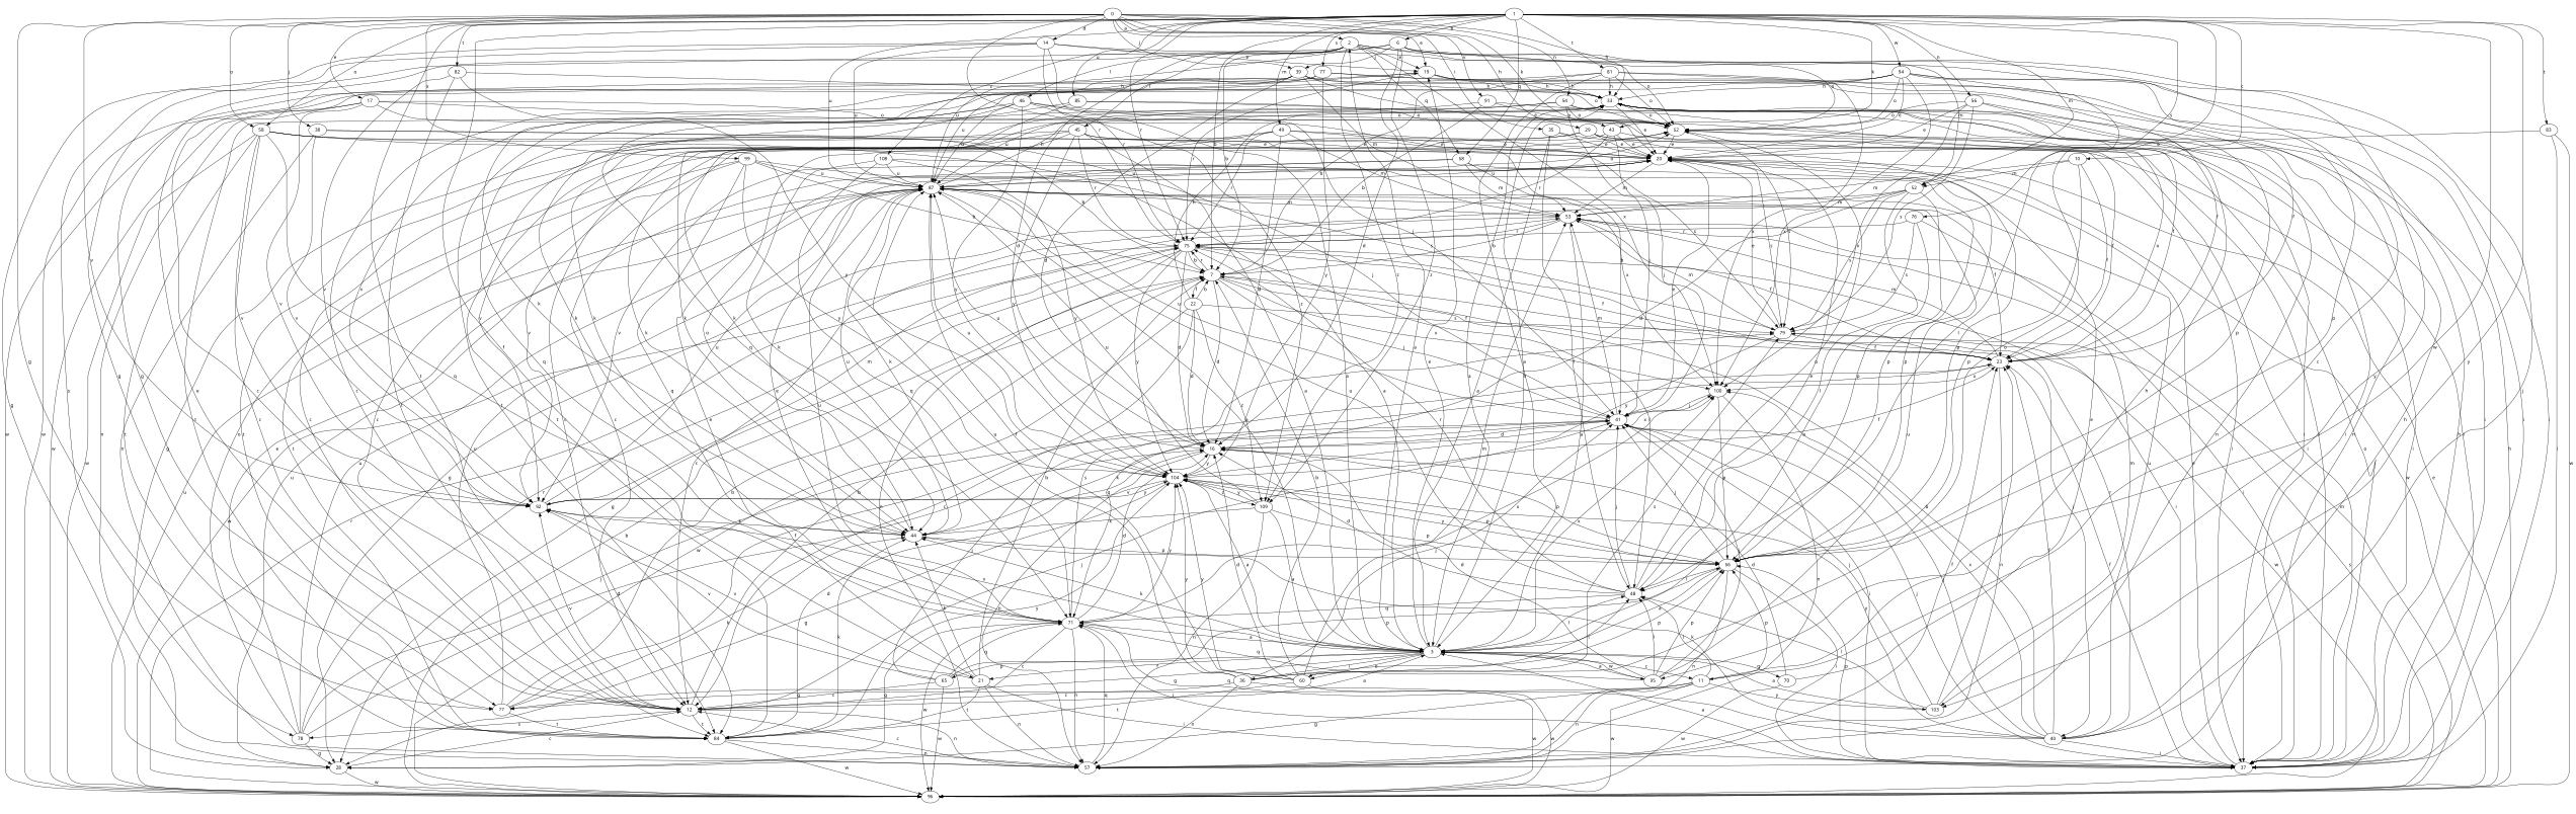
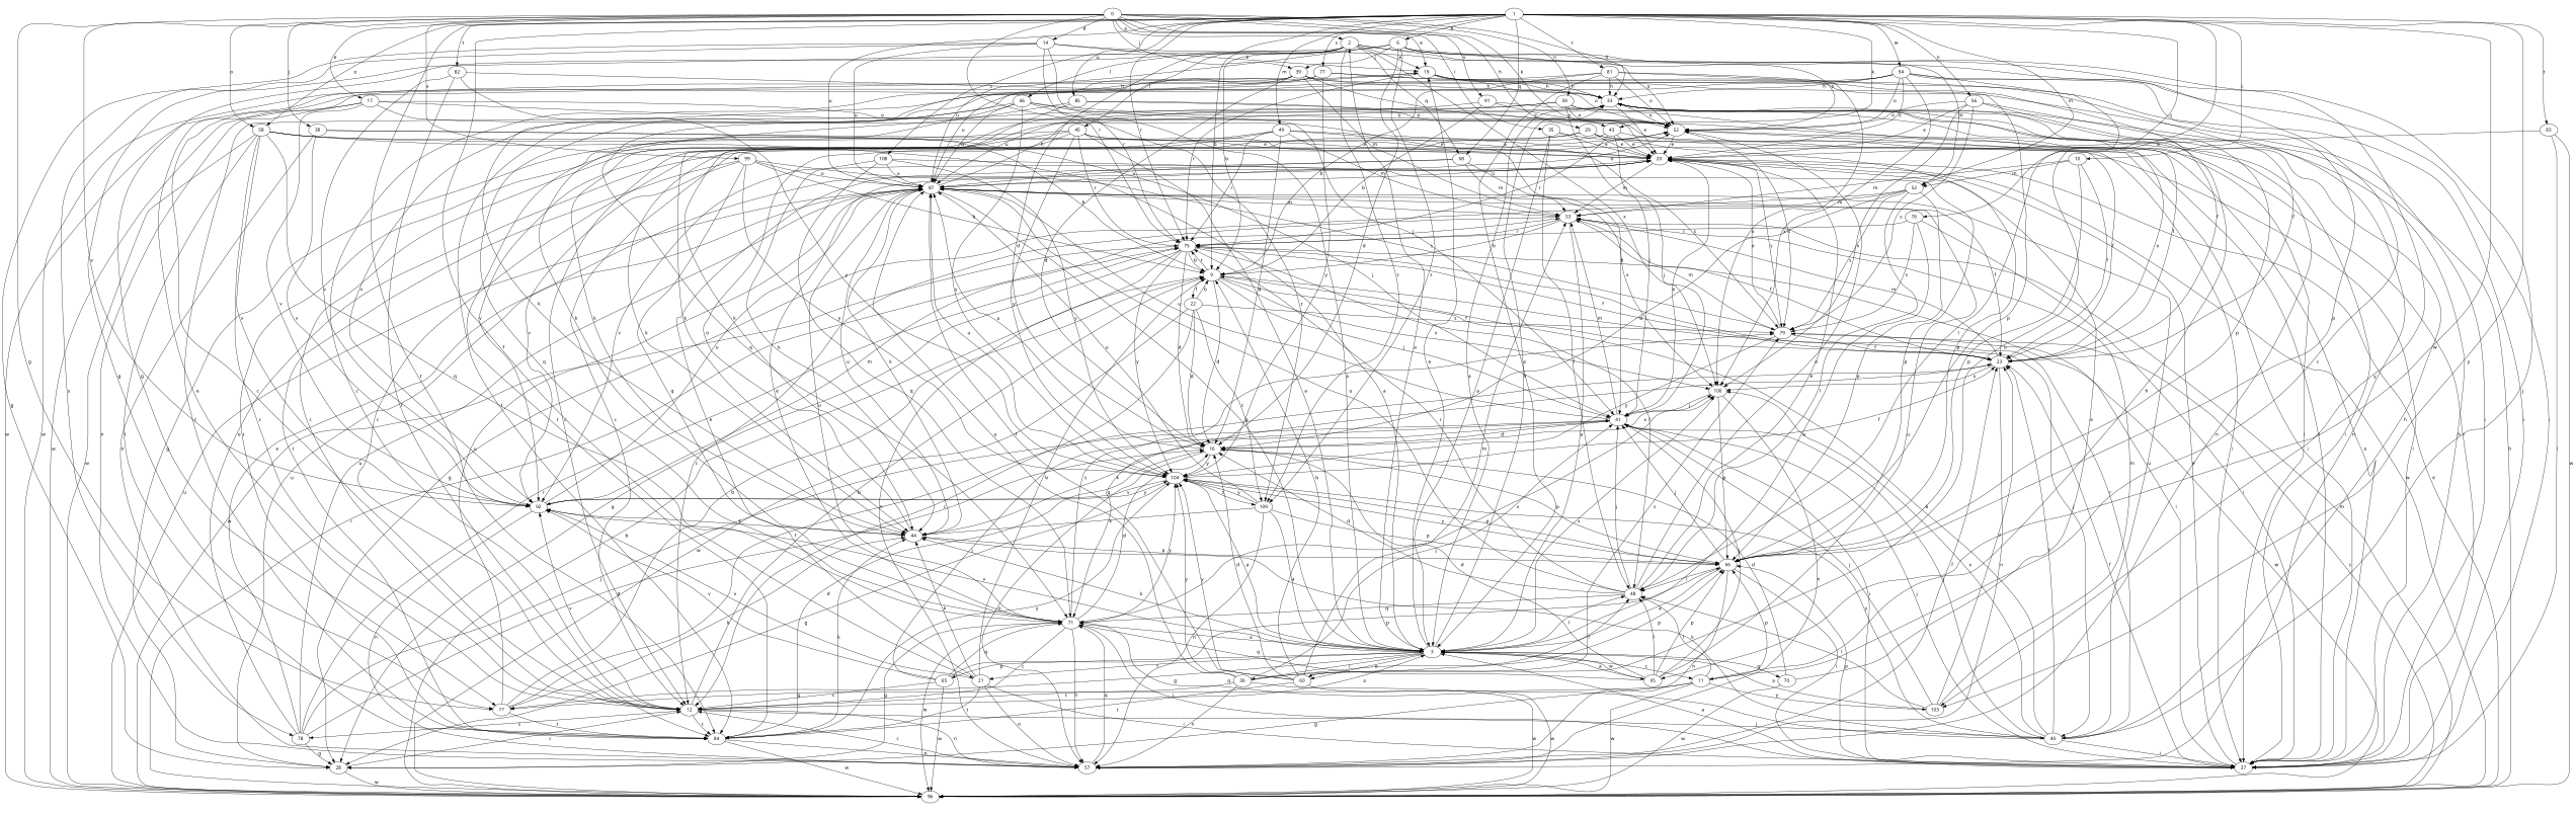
  strict digraph {
    fontname="Noto Sans"
    node [fontname="Noto Sans"]
    edge [fontname="Noto Sans"]
    0
    2
    14
    17
    19
    27
    29
    33
    35
    38
    39
    43
-   54
+   54 [label=59]
    58
    75
    91
    92
    99
-   7
+   7 [label=9]
    52
    68
    11
    16
    45
    46
    100
    109
    87
    62
    41
    28
    78
    57
    96
    37
    23
    66
    84
    44
    12
    20
    3
    48
    53
    71
    104
    79
    1
    6
    10
    21
    49
    56
    60
    76
    77
    81
    82
    83
    85
    94
    95
    103
    108
    40
    22
    36
    65
    70
    0 -> 2 [label=a]
    0 -> 14 [label=d]
    0 -> 17 [label=e]
    0 -> 19 [label=e]
    0 -> 27 [label=g]
    0 -> 29 [label=h]
    0 -> 33 [label=h]
    0 -> 35 [label=i]
    0 -> 38 [label=j]
    0 -> 39 [label=j]
    0 -> 43 [label=k]
    0 -> 54 [label=n]
    0 -> 58 [label=o]
    0 -> 75 [label=r]
    0 -> 91 [label=v]
    0 -> 92 [label=v]
    0 -> 99 [label=x]
    2 -> 19 [label=e]
    2 -> 27 [label=g]
    2 -> 7 [label=b]
    2 -> 52 [label=m]
    2 -> 68 [label=q]
    2 -> 11 [label=c]
    2 -> 16 [label=d]
    2 -> 45 [label=l]
    2 -> 46 [label=l]
    2 -> 100 [label=x]
    2 -> 109 [label=z]
    14 -> 19 [label=e]
    14 -> 75 [label=r]
    14 -> 87 [label=u]
    14 -> 62 [label=o]
    14 -> 41 [label=j]
    14 -> 28 [label=g]
    14 -> 78 [label=s]
    17 -> 92 [label=v]
    17 -> 62 [label=o]
    17 -> 41 [label=b]
    17 -> 57 [label=n]
    17 -> 96 [label=w]
    17 -> 37 [label=i]
    19 -> 33 [label=h]
    19 -> 75 [label=r]
    19 -> 62 [label=o]
    19 -> 96 [label=w]
    19 -> 23 [label=f]
-   68 -> 66 [label=p]
+   19 -> 66 [label=p]
    27 -> 7 [label=b]
    27 -> 87 [label=u]
    27 -> 23 [label=f]
    27 -> 84 [label=t]
    27 -> 44 [label=k]
    29 -> 37 [label=i]
    29 -> 23 [label=f]
    29 -> 44 [label=k]
    29 -> 12 [label=c]
    29 -> 20 [label=e]
    33 -> 62 [label=o]
    33 -> 57 [label=n]
    33 -> 44 [label=k]
    33 -> 20 [label=e]
    33 -> 3 [label=a]
    35 -> 66 [label=p]
    35 -> 20 [label=e]
    35 -> 3 [label=a]
    35 -> 48 [label=l]
    38 -> 92 [label=v]
    38 -> 7 [label=b]
    38 -> 57 [label=n]
    38 -> 20 [label=e]
    39 -> 33 [label=h]
    39 -> 16 [label=d]
    39 -> 87 [label=u]
    39 -> 96 [label=w]
    39 -> 37 [label=i]
    39 -> 12 [label=c]
    39 -> 20 [label=e]
    39 -> 53 [label=m]
    43 -> 75 [label=r]
    43 -> 41 [label=j]
    43 -> 37 [label=i]
    43 -> 12 [label=c]
    43 -> 20 [label=e]
    54 -> 87 [label=u]
    54 -> 62 [label=o]
    54 -> 41 [label=j]
    54 -> 37 [label=i]
    54 -> 23 [label=f]
    54 -> 44 [label=k]
    58 -> 92 [label=v]
    58 -> 41 [label=j]
    58 -> 96 [label=w]
    58 -> 84 [label=t]
    58 -> 12 [label=c]
    58 -> 20 [label=e]
    58 -> 3 [label=a]
    58 -> 71 [label=q]
    75 -> 7 [label=b]
    75 -> 16 [label=d]
    75 -> 28 [label=g]
    75 -> 57 [label=n]
    75 -> 96 [label=w]
    75 -> 37 [label=i]
    75 -> 23 [label=f]
    75 -> 48 [label=l]
    75 -> 104 [label=y]
    91 -> 7 [label=b]
    91 -> 62 [label=o]
    91 -> 37 [label=i]
    91 -> 84 [label=t]
    92 -> 87 [label=u]
    92 -> 44 [label=k]
    92 -> 53 [label=m]
    92 -> 104 [label=y]
    99 -> 92 [label=v]
    99 -> 7 [label=b]
    99 -> 87 [label=u]
    99 -> 84 [label=t]
    99 -> 71 [label=q]
    99 -> 104 [label=y]
    99 -> 79 [label=s]
    7 -> 75 [label=r]
    7 -> 16 [label=d]
    7 -> 100 [label=x]
    7 -> 41 [label=j]
    7 -> 23 [label=f]
    7 -> 40 [label=j]
    7 -> 22 [label=f]
    52 -> 16 [label=d]
    52 -> 28 [label=g]
    52 -> 66 [label=p]
    52 -> 48 [label=l]
    52 -> 53 [label=m]
    52 -> 79 [label=s]
    68 -> 92 [label=v]
    68 -> 100 [label=x]
    68 -> 87 [label=u]
    68 -> 53 [label=m]
    11 -> 27 [label=g]
    11 -> 33 [label=h]
    11 -> 28 [label=g]
-   11 -> 57 [label=n]
+   92 -> 57 [label=n]
    11 -> 96 [label=w]
    11 -> 66 [label=p]
    11 -> 48 [label=l]
    11 -> 103 [label=y]
    16 -> 100 [label=x]
    16 -> 87 [label=u]
    16 -> 57 [label=n]
    16 -> 66 [label=p]
    16 -> 104 [label=y]
    45 -> 75 [label=r]
    45 -> 28 [label=g]
    45 -> 84 [label=t]
    45 -> 12 [label=c]
    45 -> 20 [label=e]
    45 -> 3 [label=a]
    45 -> 104 [label=y]
    45 -> 79 [label=s]
    46 -> 109 [label=z]
    46 -> 87 [label=u]
    46 -> 62 [label=o]
    46 -> 44 [label=k]
    46 -> 3 [label=a]
    46 -> 71 [label=q]
    46 -> 104 [label=y]
    100 -> 41 [label=j]
    100 -> 57 [label=n]
    100 -> 66 [label=p]
    109 -> 87 [label=u]
    109 -> 57 [label=n]
    109 -> 66 [label=p]
    109 -> 44 [label=k]
    109 -> 3 [label=a]
    109 -> 104 [label=y]
    87 -> 33 [label=h]
    87 -> 62 [label=o]
    87 -> 23 [label=f]
    87 -> 44 [label=k]
    87 -> 3 [label=a]
    87 -> 53 [label=m]
    62 -> 20 [label=e]
    62 -> 79 [label=s]
    41 -> 16 [label=d]
    41 -> 87 [label=u]
    41 -> 37 [label=i]
    41 -> 44 [label=k]
    41 -> 20 [label=e]
    41 -> 53 [label=m]
    28 -> 87 [label=u]
    28 -> 96 [label=w]
    28 -> 12 [label=c]
    78 -> 75 [label=r]
    78 -> 16 [label=d]
    78 -> 87 [label=u]
    78 -> 62 [label=o]
    78 -> 41 [label=j]
    78 -> 28 [label=g]
    78 -> 20 [label=e]
    57 -> 23 [label=f]
    57 -> 12 [label=c]
    57 -> 71 [label=q]
    96 -> 33 [label=h]
    96 -> 75 [label=r]
    96 -> 7 [label=b]
    96 -> 87 [label=u]
    96 -> 20 [label=e]
    96 -> 53 [label=m]
    96 -> 79 [label=s]
    37 -> 33 [label=h]
    37 -> 62 [label=o]
    37 -> 41 [label=j]
    37 -> 23 [label=f]
    37 -> 66 [label=p]
    37 -> 20 [label=e]
    37 -> 3 [label=a]
    23 -> 100 [label=x]
    23 -> 62 [label=o]
    23 -> 57 [label=n]
    23 -> 53 [label=m]
    23 -> 71 [label=q]
    66 -> 41 [label=j]
    66 -> 57 [label=n]
    66 -> 37 [label=i]
    66 -> 3 [label=a]
    66 -> 48 [label=l]
    66 -> 104 [label=y]
    84 -> 16 [label=d]
    84 -> 57 [label=n]
    84 -> 96 [label=w]
    84 -> 44 [label=k]
    84 -> 104 [label=y]
    44 -> 87 [label=u]
    44 -> 62 [label=o]
    44 -> 66 [label=p]
    12 -> 19 [label=e]
    12 -> 92 [label=v]
    12 -> 7 [label=b]
-   12 -> 41 [label=j]
+   12 -> 40 [label=j]
    12 -> 78 [label=s]
    12 -> 57 [label=n]
    12 -> 84 [label=t]
    12 -> 3 [label=a]
    20 -> 87 [label=u]
    20 -> 96 [label=w]
    20 -> 53 [label=m]
    20 -> 79 [label=s]
    3 -> 2 [label=a]
    3 -> 19 [label=e]
    3 -> 27 [label=g]
    3 -> 33 [label=h]
    3 -> 92 [label=v]
    3 -> 11 [label=c]
    3 -> 100 [label=x]
    3 -> 44 [label=k]
    3 -> 48 [label=l]
    3 -> 21 [label=f]
    3 -> 60 [label=o]
    3 -> 95 [label=w]
    3 -> 36 [label=i]
    3 -> 65 [label=p]
    3 -> 70 [label=q]
    48 -> 75 [label=r]
    48 -> 16 [label=d]
    48 -> 87 [label=u]
    48 -> 62 [label=o]
    48 -> 41 [label=j]
    48 -> 20 [label=e]
    48 -> 71 [label=q]
    53 -> 75 [label=r]
    53 -> 7 [label=b]
    53 -> 23 [label=f]
    53 -> 12 [label=c]
    53 -> 3 [label=a]
    71 -> 16 [label=d]
    71 -> 100 [label=x]
    71 -> 87 [label=u]
    71 -> 28 [label=g]
    71 -> 57 [label=n]
    71 -> 96 [label=w]
    71 -> 37 [label=i]
    71 -> 12 [label=c]
    71 -> 20 [label=e]
    71 -> 3 [label=a]
    71 -> 104 [label=y]
    71 -> 79 [label=s]
    104 -> 92 [label=v]
    104 -> 109 [label=z]
    104 -> 87 [label=u]
    104 -> 28 [label=g]
    104 -> 23 [label=f]
    104 -> 66 [label=p]
    104 -> 3 [label=a]
    79 -> 96 [label=w]
    79 -> 23 [label=f]
    79 -> 20 [label=e]
    79 -> 53 [label=m]
    79 -> 104 [label=y]
    1 -> 43 [label=k]
    1 -> 58 [label=o]
    1 -> 75 [label=r]
    1 -> 7 [label=b]
    1 -> 52 [label=m]
    1 -> 68 [label=q]
    1 -> 87 [label=u]
    1 -> 84 [label=t]
    1 -> 6 [label=b]
    1 -> 10 [label=c]
    1 -> 21 [label=f]
    1 -> 49 [label=m]
    1 -> 56 [label=n]
    1 -> 60 [label=o]
    1 -> 76 [label=s]
    1 -> 77 [label=s]
    1 -> 81 [label=t]
    1 -> 82 [label=t]
    1 -> 83 [label=t]
    1 -> 85 [label=u]
    1 -> 94 [label=w]
    1 -> 95 [label=w]
    1 -> 103 [label=y]
    1 -> 108 [label=z]
    6 -> 27 [label=g]
    6 -> 39 [label=j]
    6 -> 16 [label=d]
    6 -> 109 [label=z]
    6 -> 87 [label=u]
    6 -> 62 [label=o]
    6 -> 103 [label=y]
    6 -> 40 [label=j]
    10 -> 52 [label=m]
    10 -> 23 [label=f]
    10 -> 66 [label=p]
    10 -> 53 [label=m]
    21 -> 92 [label=v]
    21 -> 7 [label=b]
    21 -> 57 [label=n]
    21 -> 37 [label=i]
    21 -> 84 [label=t]
    21 -> 44 [label=k]
    21 -> 20 [label=e]
    49 -> 75 [label=r]
    49 -> 92 [label=v]
    49 -> 16 [label=d]
    49 -> 37 [label=i]
    49 -> 12 [label=c]
    49 -> 20 [label=e]
    49 -> 53 [label=m]
    56 -> 100 [label=x]
    56 -> 62 [label=o]
    56 -> 57 [label=n]
    56 -> 66 [label=p]
    56 -> 20 [label=e]
    56 -> 79 [label=s]
    60 -> 7 [label=b]
    60 -> 16 [label=d]
    60 -> 87 [label=f]
    60 -> 96 [label=w]
    60 -> 84 [label=t]
    60 -> 53 [label=m]
    60 -> 104 [label=y]
    60 -> 79 [label=s]
    76 -> 75 [label=r]
    76 -> 37 [label=i]
    76 -> 3 [label=a]
    76 -> 79 [label=s]
    77 -> 33 [label=h]
    77 -> 37 [label=i]
    77 -> 44 [label=k]
    77 -> 12 [label=c]
    77 -> 104 [label=y]
    81 -> 33 [label=h]
    81 -> 92 [label=v]
    81 -> 7 [label=b]
    81 -> 100 [label=x]
    81 -> 62 [label=o]
    81 -> 23 [label=f]
    81 -> 3 [label=a]
    82 -> 33 [label=h]
    82 -> 92 [label=v]
    82 -> 84 [label=t]
    82 -> 104 [label=y]
    83 -> 96 [label=w]
    83 -> 37 [label=i]
    83 -> 20 [label=e]
    85 -> 62 [label=o]
    85 -> 37 [label=i]
    85 -> 84 [label=t]
    85 -> 44 [label=k]
    94 -> 33 [label=h]
    94 -> 100 [label=x]
    94 -> 62 [label=o]
    94 -> 37 [label=i]
    94 -> 66 [label=p]
    94 -> 84 [label=t]
    94 -> 20 [label=e]
    94 -> 48 [label=l]
    94 -> 71 [label=q]
    95 -> 16 [label=d]
    95 -> 87 [label=u]
    95 -> 41 [label=j]
    95 -> 66 [label=p]
    95 -> 3 [label=a]
    95 -> 48 [label=l]
    95 -> 71 [label=q]
    103 -> 41 [label=j]
    103 -> 23 [label=f]
    103 -> 3 [label=a]
    103 -> 48 [label=l]
    103 -> 53 [label=m]
    108 -> 87 [label=u]
    108 -> 66 [label=p]
    108 -> 44 [label=k]
    108 -> 71 [label=q]
    108 -> 104 [label=y]
    40 -> 33 [label=h]
    40 -> 75 [label=r]
    40 -> 7 [label=b]
    40 -> 100 [label=x]
    40 -> 87 [label=u]
    40 -> 41 [label=j]
    40 -> 37 [label=i]
    40 -> 23 [label=f]
    40 -> 44 [label=k]
    40 -> 71 [label=q]
    40 -> 104 [label=y]
-   22 -> 33 [label=h]
    22 -> 7 [label=b]
    22 -> 16 [label=d]
    22 -> 109 [label=z]
    22 -> 96 [label=w]
    22 -> 12 [label=c]
    22 -> 79 [label=s]
    36 -> 87 [label=u]
    36 -> 41 [label=j]
    36 -> 57 [label=n]
    36 -> 96 [label=w]
    36 -> 66 [label=p]
    36 -> 12 [label=c]
    36 -> 48 [label=l]
    36 -> 104 [label=y]
    65 -> 92 [label=v]
    65 -> 41 [label=j]
    65 -> 96 [label=w]
    65 -> 66 [label=p]
    65 -> 12 [label=c]
    65 -> 71 [label=q]
    70 -> 16 [label=d]
    70 -> 96 [label=w]
    70 -> 20 [label=e]
  }
